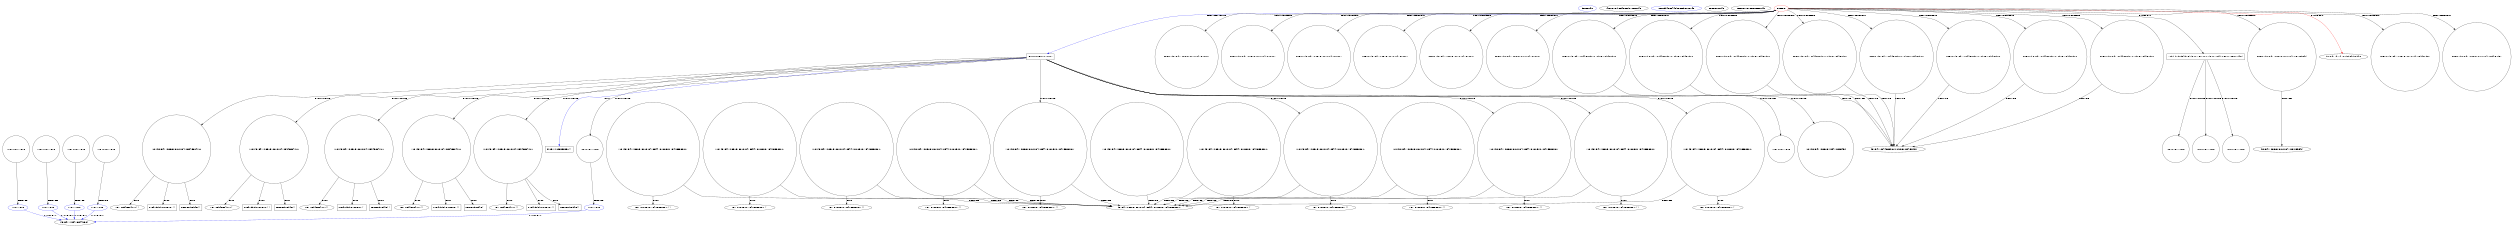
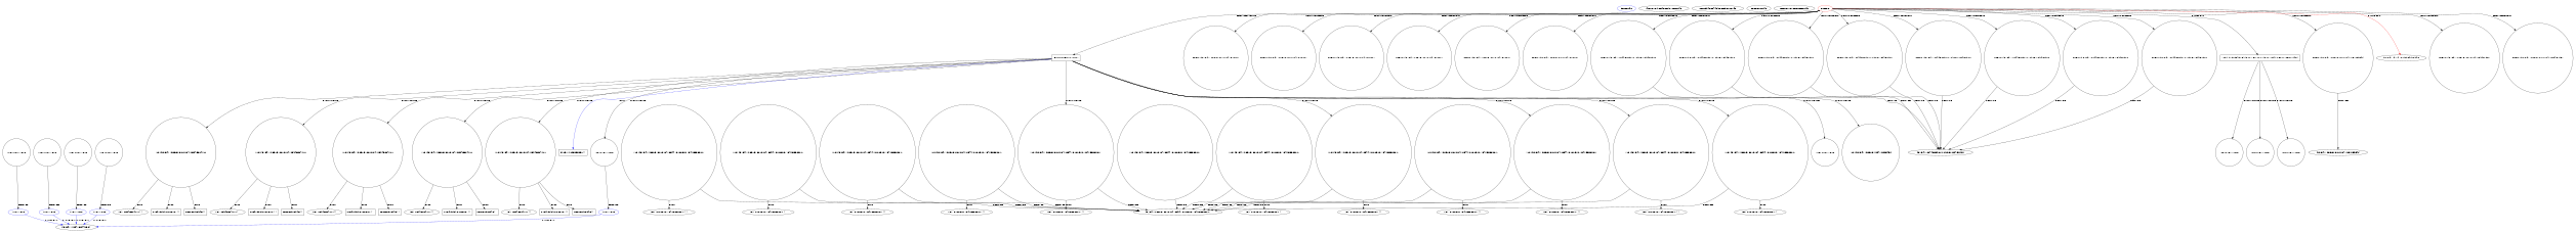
  digraph {
    fontname="DejaVu Sans Mono"
    node [fontname="DejaVu Sans Mono" isFrameworkType=false vertexType=VARIABLE_EXPRESION shape=circle]
    edge [fontname="DejaVu Sans Mono"]
    baseInfo [category=pattern color=blue graphId=867 isAnonymous=false possibleRelation=true isFrameworkType="" vertexType="" shape=""]
    frameworkRelatedTypesInfo [0="javafx.fxml.Initializable" isFrameworkType="" vertexType="" shape=""]
-   possibleCollaborationsInfo [0="867~INSTANTIATION-~javafx.fxml.Initializable ~javafx.util.Callback ~false~true" 1="867~INSTANTIATION-~javafx.fxml.Initializable ~javafx.util.Callback ~false~true" 2="867~INSTANTIATION-~javafx.fxml.Initializable ~javafx.util.Callback ~false~true" 3="867~INSTANTIATION-~javafx.fxml.Initializable ~javafx.util.Callback ~false~true" 4="867~INSTANTIATION-CLIENT_METHOD_DECLARATION-~javafx.fxml.Initializable ~javafx.util.Callback ~false~true" color=blue isFrameworkType="" vertexType="" shape=""]
+   possibleCollaborationsInfo [0="867~INSTANTIATION-~javafx.fxml.Initializable ~javafx.util.Callback ~false~true" 1="867~INSTANTIATION-~javafx.fxml.Initializable ~javafx.util.Callback ~false~true" 2="867~INSTANTIATION-~javafx.fxml.Initializable ~javafx.util.Callback ~false~true" 3="867~INSTANTIATION-~javafx.fxml.Initializable ~javafx.util.Callback ~false~true" 4="867~INSTANTIATION-CLIENT_METHOD_DECLARATION-~javafx.fxml.Initializable ~javafx.util.Callback ~false~true" isFrameworkType="" vertexType="" shape=""]
    patternInfo [frequency=2.0 patternRootClient=0 isFrameworkType="" vertexType="" shape=""]
    patternInstancesInfo [0="bianconejo-CEFX~/bianconejo-CEFX/CEFX-master/src/cefx/CEPrincipalController.java~CEPrincipalController~2114" 1="bianconejo-CEFX~/bianconejo-CEFX/CEFX-master/src/cefx/CECommandeController.java~CECommandeController~2084" isFrameworkType="" vertexType="" shape=""]
    n6 [label="javafx.util.Callback" vertexType=FRAMEWORK_INTERFACE_TYPE shape=""]
    n7 [color=blue label=ANONYMOUS vertexType=REFERENCE_ANONYMOUS_DECLARATION shape=""]
    n8 [color=blue label=ANONYMOUS vertexType=REFERENCE_ANONYMOUS_DECLARATION shape=""]
    n9 [color=blue label=ANONYMOUS vertexType=REFERENCE_ANONYMOUS_DECLARATION shape=""]
    n10 [color=blue label=ANONYMOUS vertexType=REFERENCE_ANONYMOUS_DECLARATION shape=""]
    n11 [color=blue label=ANONYMOUS vertexType=REFERENCE_ANONYMOUS_DECLARATION shape=""]
    n12 [label="VAR:ANONYMOUS"]
    n13 [label="VAR:ANONYMOUS"]
    n14 [label="VAR:ANONYMOUS"]
    n15 [label="VAR:ANONYMOUS"]
    n16 [label="VAR:ANONYMOUS"]
    n17 [label=METHOD_DECLARATION shape=box vertexType=CLIENT_METHOD_DECLARATION]
    n18 [label="VAR:javafx.scene.control.cell.PropertyValueFactory"]
    n19 [label="VAR:javafx.scene.control.cell.PropertyValueFactory"]
    n20 [label="VAR:javafx.scene.control.cell.PropertyValueFactory"]
    n21 [label="VAR:javafx.scene.control.cell.PropertyValueFactory"]
    n22 [label="VAR:javafx.scene.control.cell.PropertyValueFactory"]
    n23 [label="VAR:ANONYMOUS"]
    n24 [label="VAR:javafx.scene.util.Labeled"]
    n25 [label="VAR:javafx.scene.control.TableColumn"]
    n26 [label="VAR:javafx.scene.control.TableColumn"]
    n27 [label="VAR:javafx.scene.control.TableColumn"]
    n28 [label="VAR:javafx.scene.control.TableColumn"]
    n29 [label="VAR:javafx.scene.control.TableColumn"]
    n30 [label="super.updateItem()" shape=box vertexType=SUPER_CALL]
    n31 [label="new PropertyValueFactory()" vertexType=CONSTRUCTOR_CALL shape=""]
    n32 [label="javafx.scene.control.cell.PropertyValueFactory" vertexType=FRAMEWORK_CLASS_TYPE shape=""]
    n33 [label="new PropertyValueFactory()" vertexType=CONSTRUCTOR_CALL shape=""]
    n34 [label="new PropertyValueFactory()" vertexType=CONSTRUCTOR_CALL shape=""]
    n35 [label="new PropertyValueFactory()" vertexType=CONSTRUCTOR_CALL shape=""]
    n36 [label="new PropertyValueFactory()" vertexType=CONSTRUCTOR_CALL shape=""]
    n37 [label="new TableColumn()" vertexType=CONSTRUCTOR_CALL shape=""]
    n38 [label="prefWidthProperty()" shape=box vertexType=INSIDE_CALL]
    n39 [label="setResizable()" shape=box vertexType=INSIDE_CALL]
    n40 [label="new TableColumn()" vertexType=CONSTRUCTOR_CALL shape=""]
    n41 [label="prefWidthProperty()" shape=box vertexType=INSIDE_CALL]
    n42 [label="setResizable()" shape=box vertexType=INSIDE_CALL]
    n43 [label="new TableColumn()" vertexType=CONSTRUCTOR_CALL shape=""]
    n44 [label="prefWidthProperty()" shape=box vertexType=INSIDE_CALL]
    n45 [label="setResizable()" shape=box vertexType=INSIDE_CALL]
    n46 [label="new TableColumn()" vertexType=CONSTRUCTOR_CALL shape=""]
    n47 [label="prefWidthProperty()" shape=box vertexType=INSIDE_CALL]
    n48 [label="setResizable()" shape=box vertexType=INSIDE_CALL]
    n49 [label="new TableColumn()" vertexType=CONSTRUCTOR_CALL shape=""]
    n50 [label="prefWidthProperty()" shape=box vertexType=INSIDE_CALL]
    n51 [label="setResizable()" shape=box vertexType=INSIDE_CALL]
    n52 [color=red label=CLIENT vertexType=ROOT_CLIENT_CLASS_DECLARATION shape=""]
    n53 [label="FIELD:javafx.scene.control.Button" vertexType=FIELD_DECLARATION]
    n54 [label="FIELD:javafx.scene.control.Button" vertexType=FIELD_DECLARATION]
    n55 [label="FIELD:javafx.scene.control.Button" vertexType=FIELD_DECLARATION]
    n56 [label="FIELD:javafx.scene.control.Button" vertexType=FIELD_DECLARATION]
    n57 [label="FIELD:javafx.scene.control.Button" vertexType=FIELD_DECLARATION]
    n58 [label="FIELD:javafx.scene.control.Button" vertexType=FIELD_DECLARATION]
    n59 [label="FIELD:javafx.collections.ObservableList" vertexType=FIELD_DECLARATION]
    n60 [label="FIELD:javafx.collections.ObservableList" vertexType=FIELD_DECLARATION]
    n61 [label="FIELD:javafx.collections.ObservableList" vertexType=FIELD_DECLARATION]
    n62 [label="FIELD:javafx.collections.ObservableList" vertexType=FIELD_DECLARATION]
    n63 [label="FIELD:javafx.collections.ObservableList" vertexType=FIELD_DECLARATION]
    n64 [label="FIELD:javafx.collections.ObservableList" vertexType=FIELD_DECLARATION]
    n65 [label="FIELD:javafx.collections.ObservableList" vertexType=FIELD_DECLARATION]
    n66 [label="FIELD:javafx.collections.ObservableList" vertexType=FIELD_DECLARATION]
    n67 [label="void initialize(java.net.URL,java.util.ResourceBundle)" shape=box vertexType=OVERRIDING_METHOD_DECLARATION]
    n68 [label="FIELD:javafx.scene.control.TextField" vertexType=FIELD_DECLARATION]
    n69 [label="javafx.fxml.Initializable" vertexType=FRAMEWORK_INTERFACE_TYPE shape=""]
    n70 [label="FIELD:javafx.scene.control.TableView" vertexType=FIELD_DECLARATION]
    n71 [label="FIELD:javafx.scene.control.TableView" vertexType=FIELD_DECLARATION]
    n72 [label="javafx.collections.ObservableList" vertexType=FRAMEWORK_INTERFACE_TYPE shape=""]
    n73 [label="VAR:ANONYMOUS"]
    n74 [label="VAR:ANONYMOUS"]
    n75 [label="VAR:ANONYMOUS"]
    n76 [label="javafx.scene.control.TextField" vertexType=FRAMEWORK_CLASS_TYPE shape=""]
    n77 [label="VAR:javafx.scene.control.cell.PropertyValueFactory"]
    n78 [label="new PropertyValueFactory()" vertexType=CONSTRUCTOR_CALL shape=""]
    n79 [label="VAR:javafx.scene.control.cell.PropertyValueFactory"]
    n80 [label="new PropertyValueFactory()" vertexType=CONSTRUCTOR_CALL shape=""]
    n81 [label="VAR:javafx.scene.control.cell.PropertyValueFactory"]
    n82 [label="new PropertyValueFactory()" vertexType=CONSTRUCTOR_CALL shape=""]
    n83 [label="VAR:javafx.scene.control.cell.PropertyValueFactory"]
    n84 [label="new PropertyValueFactory()" vertexType=CONSTRUCTOR_CALL shape=""]
    n85 [label="VAR:javafx.scene.control.cell.PropertyValueFactory"]
    n86 [label="new PropertyValueFactory()" vertexType=CONSTRUCTOR_CALL shape=""]
    n87 [label="VAR:javafx.scene.control.cell.PropertyValueFactory"]
    n88 [label="new PropertyValueFactory()" vertexType=CONSTRUCTOR_CALL shape=""]
    n89 [label="VAR:javafx.scene.control.cell.PropertyValueFactory"]
    n7 -> n6 [color=blue label=IMPLEMENT]
    n8 -> n6 [color=blue label=IMPLEMENT]
    n9 -> n6 [color=blue label=IMPLEMENT]
    n10 -> n6 [color=blue label=IMPLEMENT]
    n11 -> n6 [color=blue label=IMPLEMENT]
    n12 -> n10 [label=OF_TYPE]
    n13 -> n9 [label=OF_TYPE]
    n14 -> n8 [label=OF_TYPE]
    n15 -> n11 [label=OF_TYPE]
    n16 -> n7 [label=OF_TYPE]
    n17 -> n15 [label=INSTANTIATE]
    n17 -> n18 [label=INSTANTIATE]
    n17 -> n19 [label=INSTANTIATE]
    n17 -> n20 [label=INSTANTIATE]
    n17 -> n21 [label=INSTANTIATE]
    n17 -> n22 [label=INSTANTIATE]
    n17 -> n23 [label=INSTANTIATE]
    n17 -> n24 [label=INSTANTIATE]
    n17 -> n25 [label=INSTANTIATE]
    n17 -> n26 [label=INSTANTIATE]
    n17 -> n27 [label=INSTANTIATE]
    n17 -> n28 [label=INSTANTIATE]
    n17 -> n29 [label=INSTANTIATE]
    n17 -> n30 [color=blue label=CALL]
    n18 -> n31 [label=CALL]
    n18 -> n32 [label=OF_TYPE]
    n19 -> n32 [label=OF_TYPE]
    n19 -> n33 [label=CALL]
    n20 -> n32 [label=OF_TYPE]
    n20 -> n34 [label=CALL]
    n21 -> n32 [label=OF_TYPE]
    n21 -> n35 [label=CALL]
    n22 -> n32 [label=OF_TYPE]
    n22 -> n36 [label=CALL]
    n25 -> n37 [label=CALL]
    n25 -> n38 [label=CALL]
    n25 -> n39 [label=CALL]
    n26 -> n40 [label=CALL]
    n26 -> n41 [label=CALL]
    n26 -> n42 [label=CALL]
    n27 -> n43 [label=CALL]
    n27 -> n44 [label=CALL]
    n27 -> n45 [label=CALL]
    n28 -> n46 [label=CALL]
    n28 -> n47 [label=CALL]
    n28 -> n48 [label=CALL]
    n29 -> n49 [label=CALL]
    n29 -> n50 [label=CALL]
    n29 -> n51 [label=CALL]
-   n52 -> n17 [label=DECLARE_METHOD color=blue]
+   n52 -> n17 [label=DECLARE_METHOD]
    n52 -> n53 [label=DECLARE_FIELD]
    n52 -> n54 [label=DECLARE_FIELD]
    n52 -> n55 [label=DECLARE_FIELD]
    n52 -> n56 [label=DECLARE_FIELD]
    n52 -> n57 [label=DECLARE_FIELD]
    n52 -> n58 [label=DECLARE_FIELD]
    n52 -> n59 [label=DECLARE_FIELD]
    n52 -> n60 [label=DECLARE_FIELD]
    n52 -> n61 [label=DECLARE_FIELD]
    n52 -> n62 [label=DECLARE_FIELD]
    n52 -> n63 [label=DECLARE_FIELD]
    n52 -> n64 [label=DECLARE_FIELD]
    n52 -> n65 [label=DECLARE_FIELD]
    n52 -> n66 [label=DECLARE_FIELD]
    n52 -> n67 [label=IMPLEMENT]
    n52 -> n68 [label=DECLARE_FIELD]
    n52 -> n69 [color=red label=IMPLEMENT]
    n52 -> n70 [label=DECLARE_FIELD]
    n52 -> n71 [label=DECLARE_FIELD]
    n59 -> n72 [label=OF_TYPE]
    n60 -> n72 [label=OF_TYPE]
    n61 -> n72 [label=OF_TYPE]
    n62 -> n72 [label=OF_TYPE]
    n63 -> n72 [label=OF_TYPE]
    n64 -> n72 [label=OF_TYPE]
    n65 -> n72 [label=OF_TYPE]
    n66 -> n72 [label=OF_TYPE]
    n67 -> n73 [label=INSTANTIATE]
    n67 -> n74 [label=INSTANTIATE]
    n67 -> n75 [label=INSTANTIATE]
    n68 -> n76 [label=OF_TYPE]
    n77 -> n32 [label=OF_TYPE]
    n77 -> n78 [label=CALL]
    n79 -> n32 [label=OF_TYPE]
    n79 -> n80 [label=CALL]
    n81 -> n32 [label=OF_TYPE]
    n81 -> n82 [label=CALL]
    n83 -> n32 [label=OF_TYPE]
    n83 -> n84 [label=CALL]
    n85 -> n32 [label=OF_TYPE]
    n85 -> n86 [label=CALL]
    n87 -> n32 [label=OF_TYPE]
    n87 -> n88 [label=CALL]
    n89 -> n32 [label=OF_TYPE]
  }
